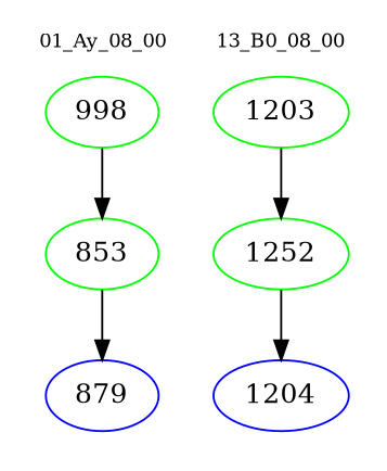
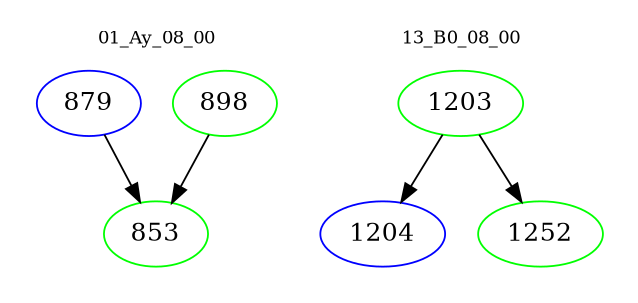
  digraph {
    node [color=green]
    edge [color=black]
    n1 [label=853]
-   n2 [label=998]
+   n2 [label=898]
    n3 [color=blue label=879]
    n4 [label=1203]
    n5 [color=blue label=1204]
    n6 [label=1252]
    subgraph cluster_1 {
      color=white
      fontsize=10
      label="01_Ay_08_00"
      n1
      n2
      n3
    }
    subgraph cluster_2 {
      color=white
      fontsize=10
      label="13_B0_08_00"
      n4
      n5
      n6
    }
-   n1 -> n3
+   n3 -> n1
    n2 -> n1
-   n6 -> n5
+   n4 -> n5
    n4 -> n6
  }
